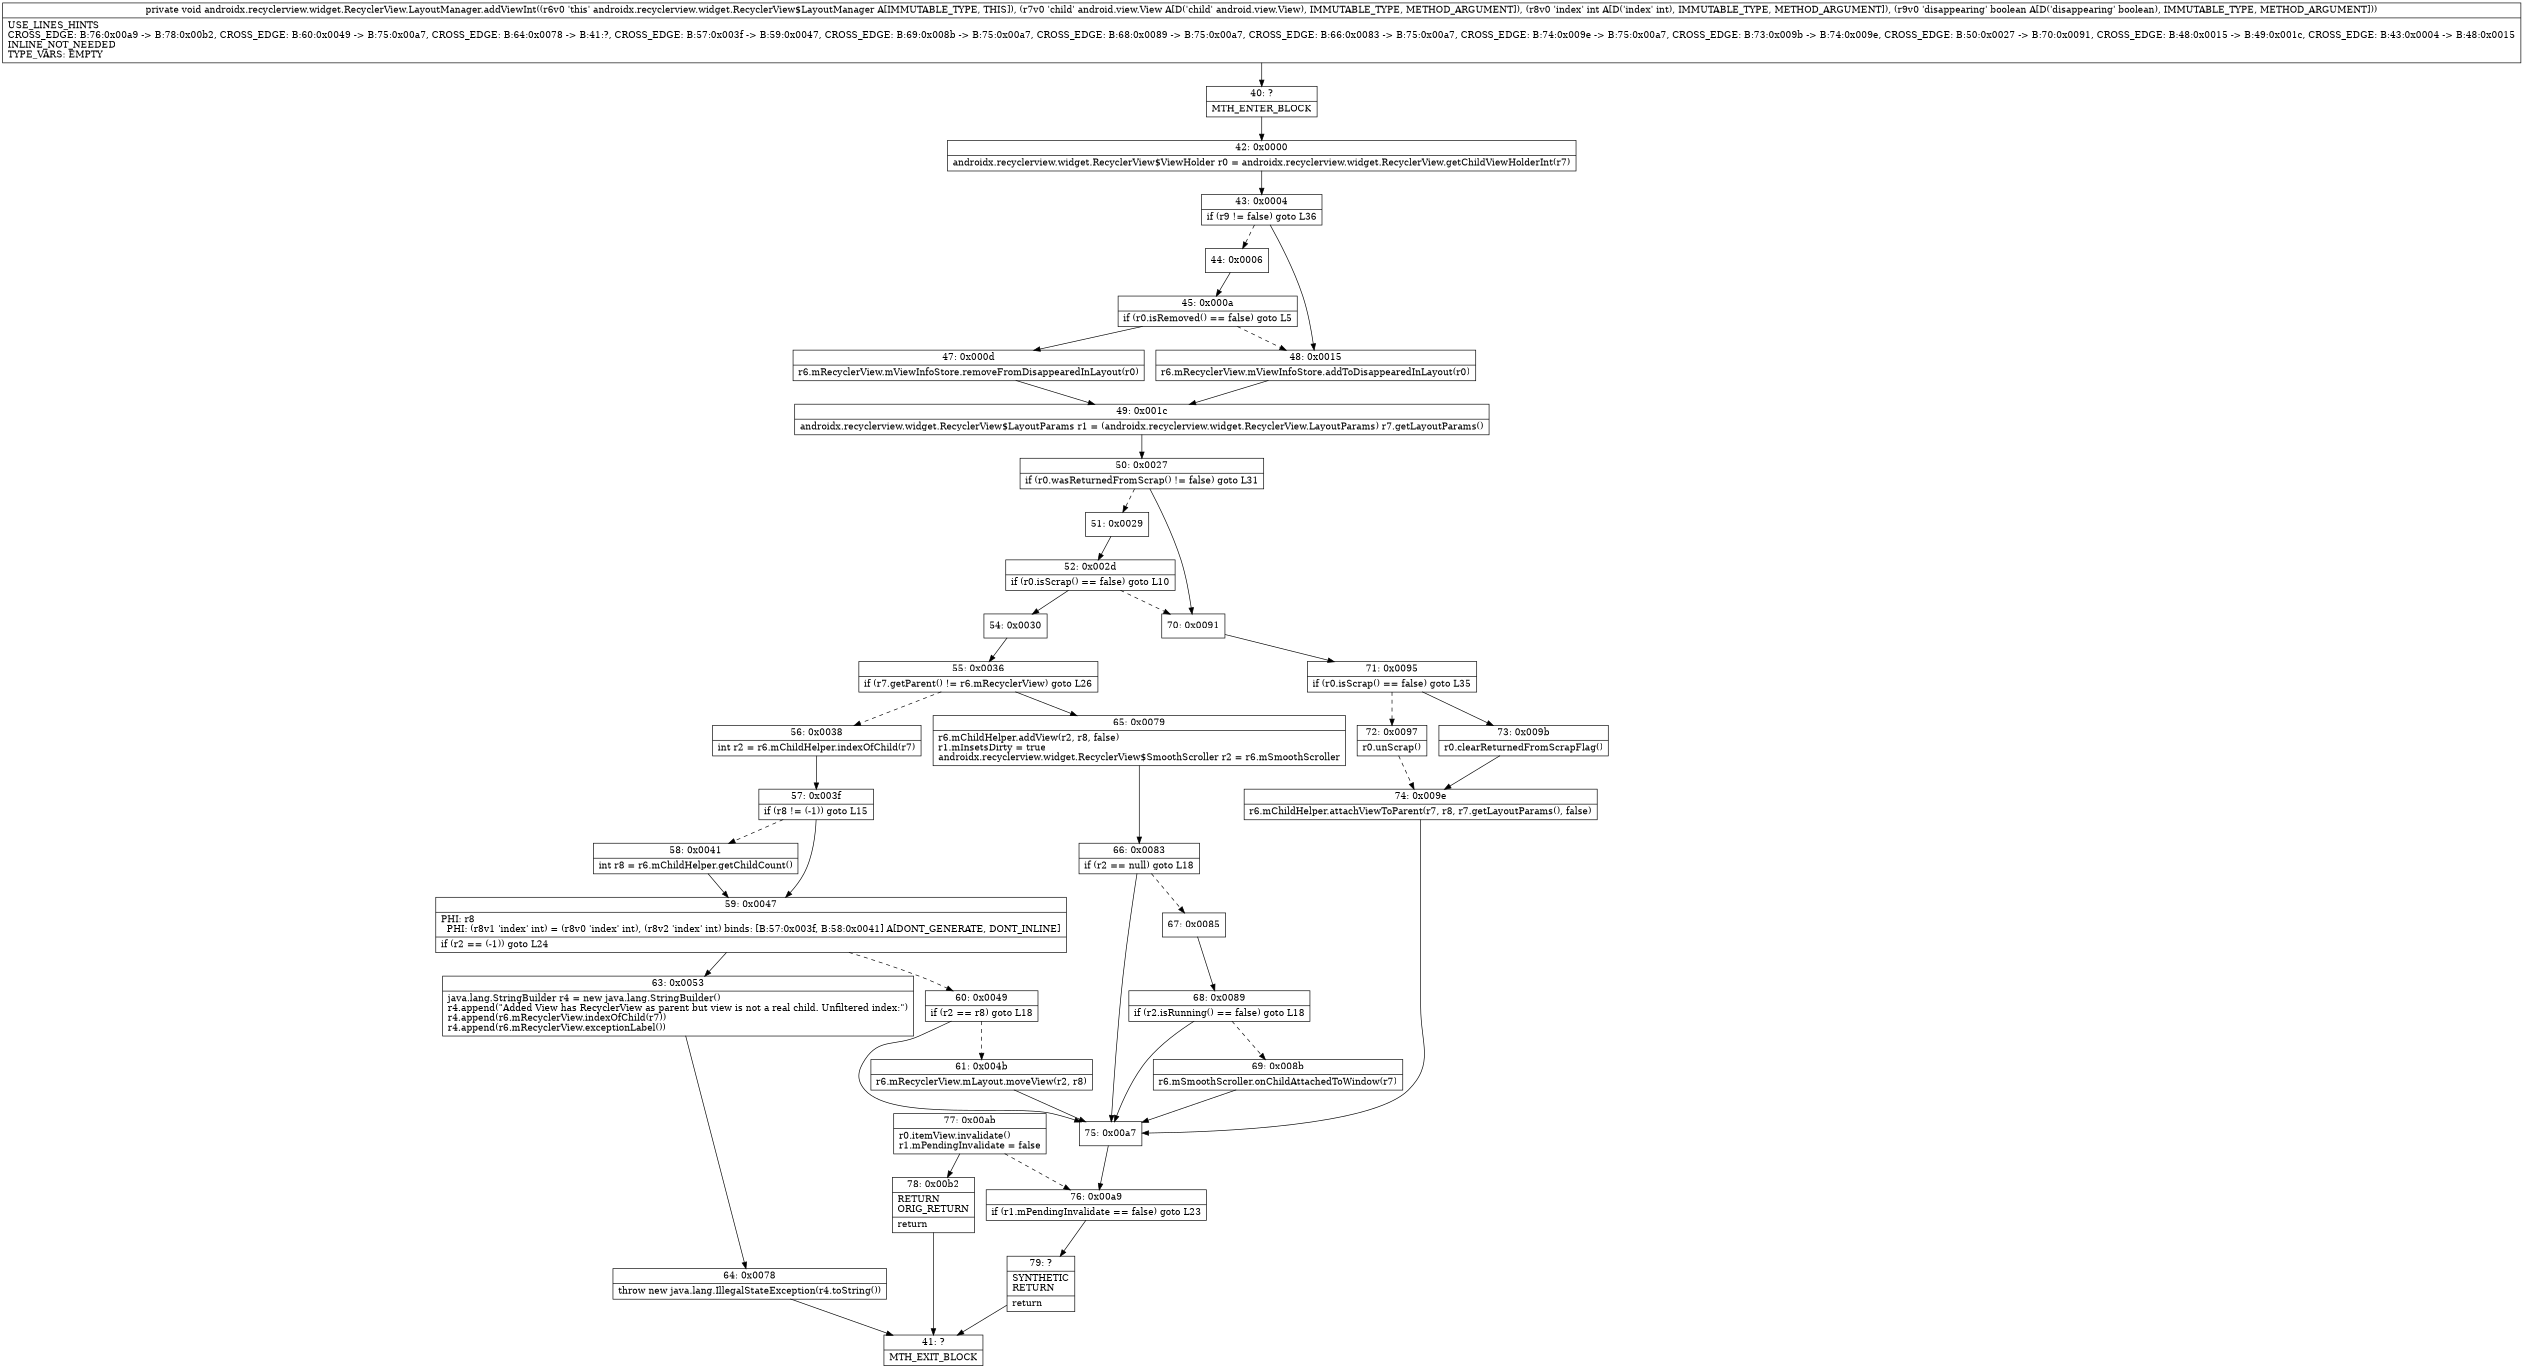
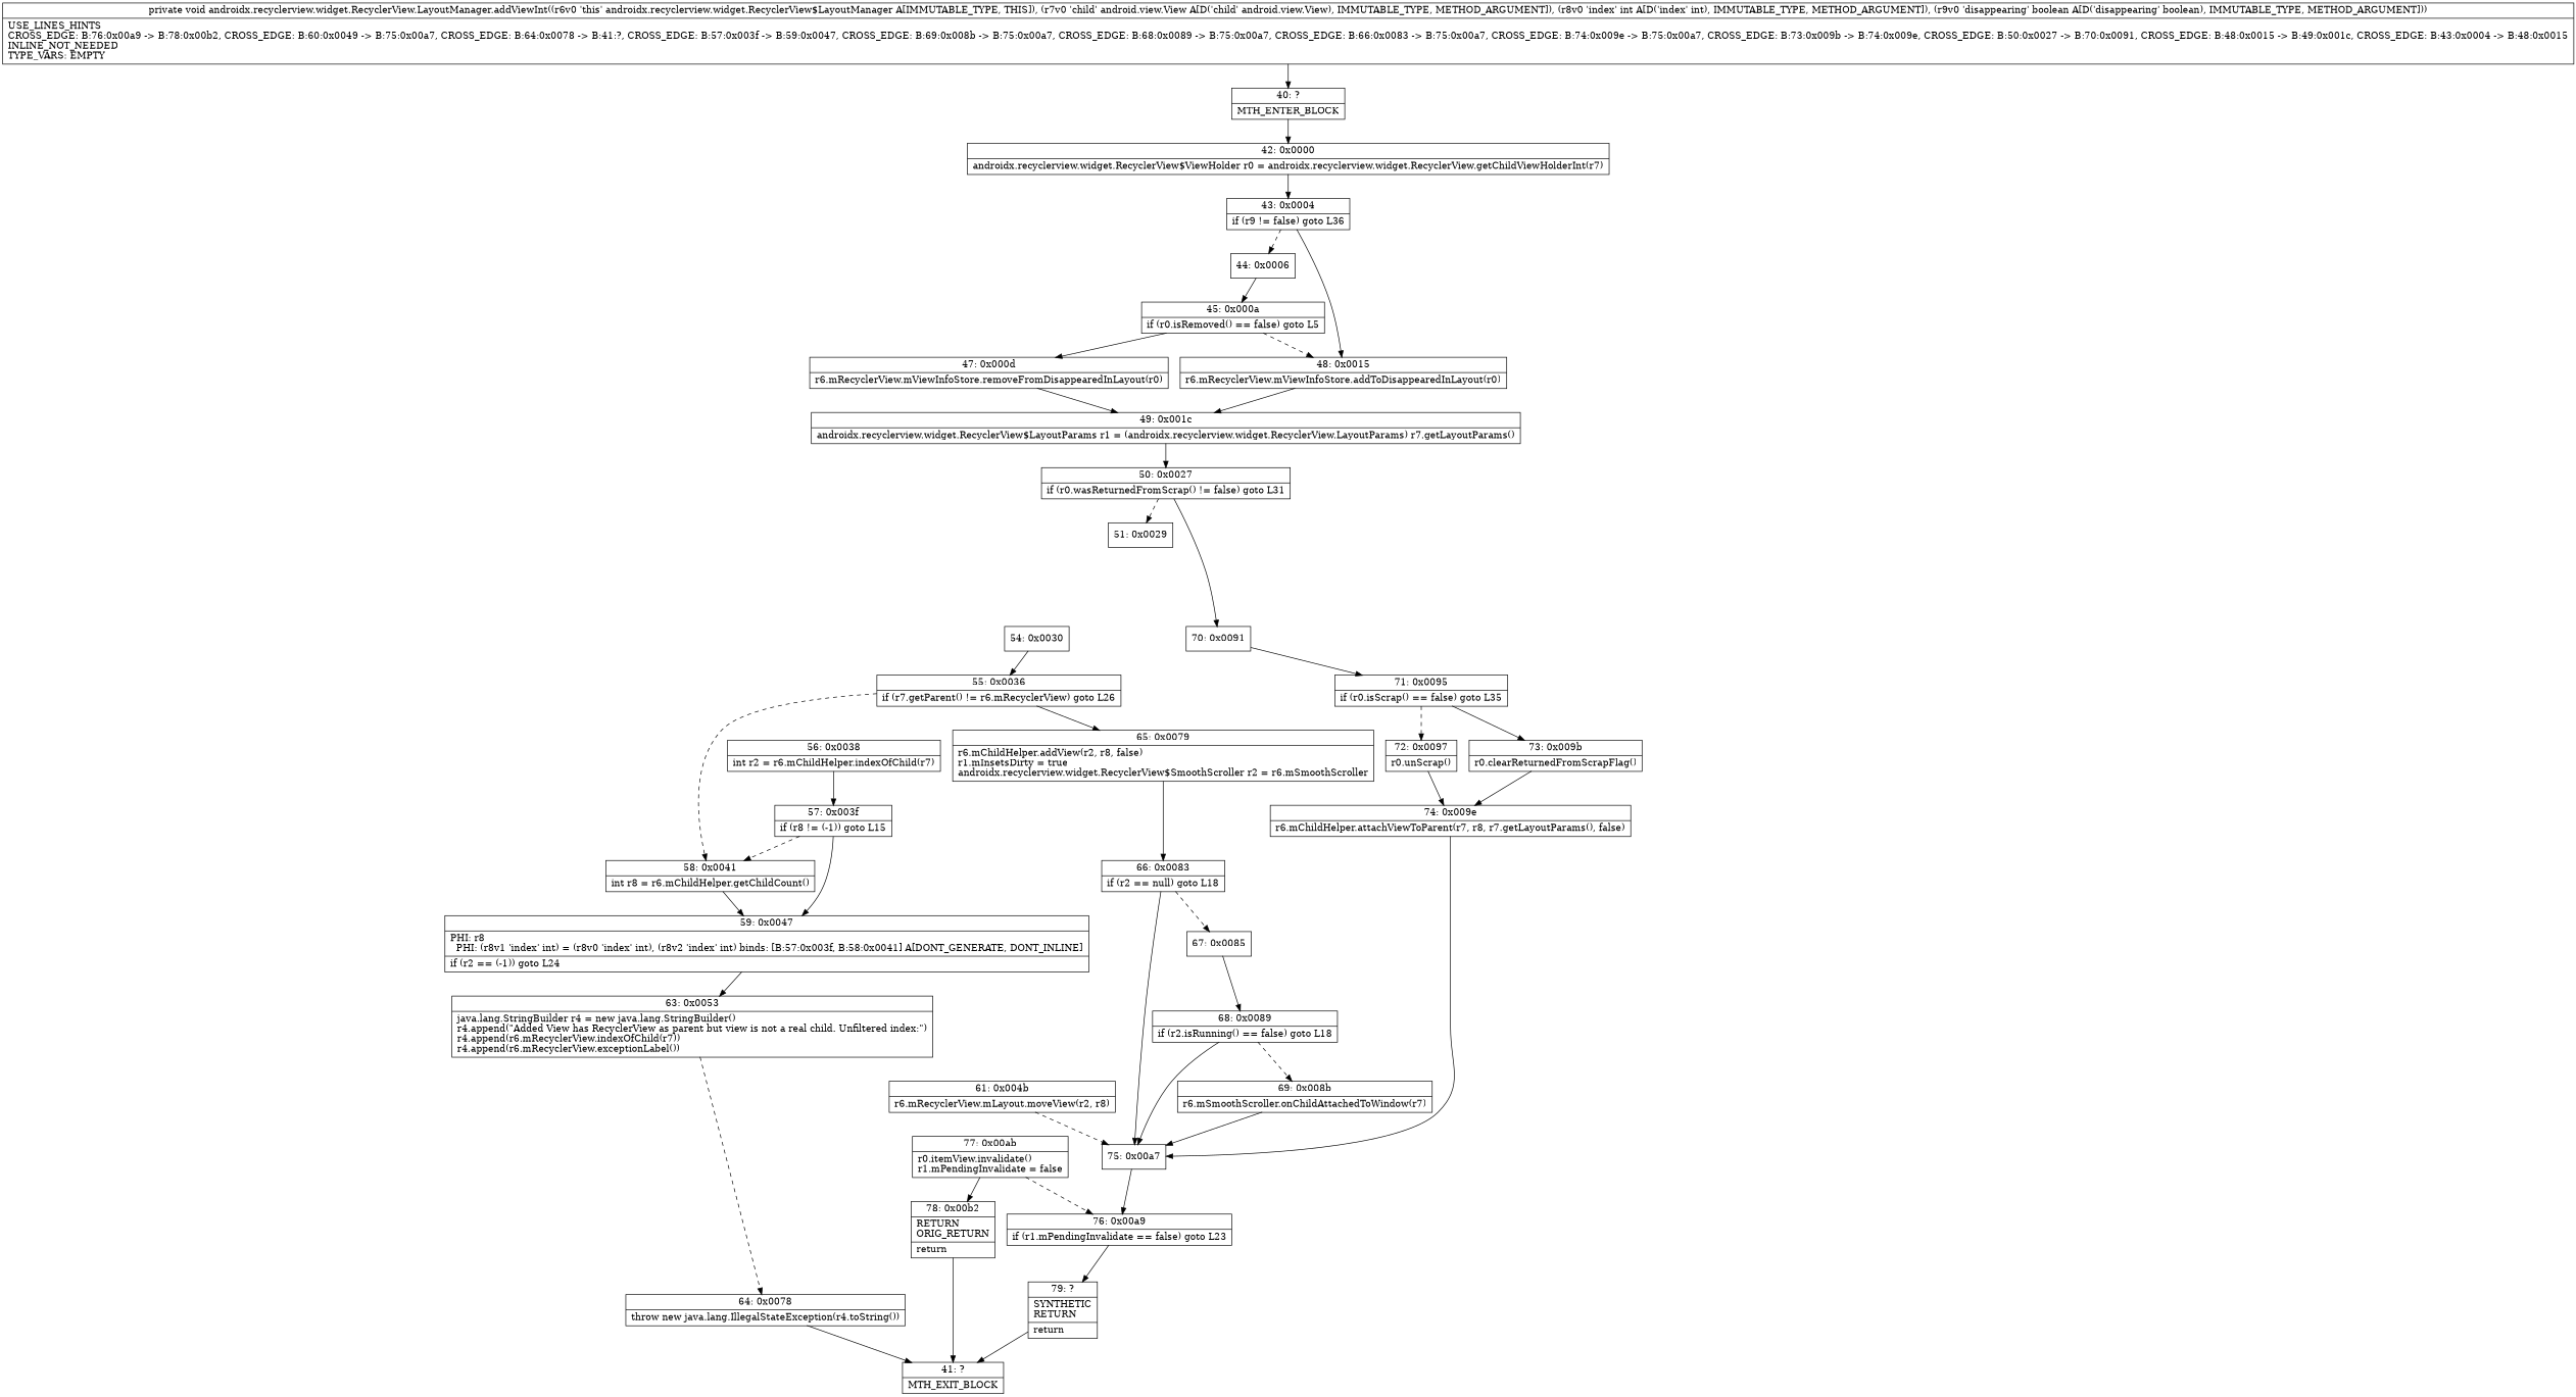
  digraph {
    node [shape=record]
    n1 [label="{40\:\ ?|MTH_ENTER_BLOCK\l}"]
    n2 [label="{42\:\ 0x0000|androidx.recyclerview.widget.RecyclerView$ViewHolder r0 = androidx.recyclerview.widget.RecyclerView.getChildViewHolderInt(r7)\l}"]
    n3 [label="{43\:\ 0x0004|if (r9 != false) goto L36\l}"]
    n4 [label="{44\:\ 0x0006}"]
    n5 [label="{48\:\ 0x0015|r6.mRecyclerView.mViewInfoStore.addToDisappearedInLayout(r0)\l}"]
    n6 [label="{45\:\ 0x000a|if (r0.isRemoved() == false) goto L5\l}"]
    n7 [label="{49\:\ 0x001c|androidx.recyclerview.widget.RecyclerView$LayoutParams r1 = (androidx.recyclerview.widget.RecyclerView.LayoutParams) r7.getLayoutParams()\l}"]
    n8 [label="{47\:\ 0x000d|r6.mRecyclerView.mViewInfoStore.removeFromDisappearedInLayout(r0)\l}"]
    n9 [label="{50\:\ 0x0027|if (r0.wasReturnedFromScrap() != false) goto L31\l}"]
    n10 [label="{51\:\ 0x0029}"]
    n11 [label="{70\:\ 0x0091}"]
-   n12 [label="{52\:\ 0x002d|if (r0.isScrap() == false) goto L10\l}"]
    n13 [label="{71\:\ 0x0095|if (r0.isScrap() == false) goto L35\l}"]
    n14 [label="{54\:\ 0x0030}"]
    n15 [label="{55\:\ 0x0036|if (r7.getParent() != r6.mRecyclerView) goto L26\l}"]
    n16 [label="{56\:\ 0x0038|int r2 = r6.mChildHelper.indexOfChild(r7)\l}"]
    n17 [label="{65\:\ 0x0079|r6.mChildHelper.addView(r2, r8, false)\lr1.mInsetsDirty = true\landroidx.recyclerview.widget.RecyclerView$SmoothScroller r2 = r6.mSmoothScroller\l}"]
    n18 [label="{57\:\ 0x003f|if (r8 != (\-1)) goto L15\l}"]
    n19 [label="{66\:\ 0x0083|if (r2 == null) goto L18\l}"]
    n20 [label="{58\:\ 0x0041|int r8 = r6.mChildHelper.getChildCount()\l}"]
    n21 [label="{59\:\ 0x0047|PHI: r8 \l  PHI: (r8v1 'index' int) = (r8v0 'index' int), (r8v2 'index' int) binds: [B:57:0x003f, B:58:0x0041] A[DONT_GENERATE, DONT_INLINE]\l|if (r2 == (\-1)) goto L24\l}"]
-   n22 [label="{60\:\ 0x0049|if (r2 == r8) goto L18\l}"]
    n23 [label="{63\:\ 0x0053|java.lang.StringBuilder r4 = new java.lang.StringBuilder()\lr4.append(\"Added View has RecyclerView as parent but view is not a real child. Unfiltered index:\")\lr4.append(r6.mRecyclerView.indexOfChild(r7))\lr4.append(r6.mRecyclerView.exceptionLabel())\l}"]
    n24 [label="{61\:\ 0x004b|r6.mRecyclerView.mLayout.moveView(r2, r8)\l}"]
    n25 [label="{75\:\ 0x00a7}"]
    n26 [label="{64\:\ 0x0078|throw new java.lang.IllegalStateException(r4.toString())\l}"]
    n27 [label="{76\:\ 0x00a9|if (r1.mPendingInvalidate == false) goto L23\l}"]
    n28 [label="{79\:\ ?|SYNTHETIC\lRETURN\l|return\l}"]
    n29 [label="{77\:\ 0x00ab|r0.itemView.invalidate()\lr1.mPendingInvalidate = false\l}"]
    n30 [label="{78\:\ 0x00b2|RETURN\lORIG_RETURN\l|return\l}"]
    n31 [label="{41\:\ ?|MTH_EXIT_BLOCK\l}"]
    n32 [label="{67\:\ 0x0085}"]
    n33 [label="{68\:\ 0x0089|if (r2.isRunning() == false) goto L18\l}"]
    n34 [label="{69\:\ 0x008b|r6.mSmoothScroller.onChildAttachedToWindow(r7)\l}"]
    n35 [label="{72\:\ 0x0097|r0.unScrap()\l}"]
    n36 [label="{73\:\ 0x009b|r0.clearReturnedFromScrapFlag()\l}"]
    n37 [label="{74\:\ 0x009e|r6.mChildHelper.attachViewToParent(r7, r8, r7.getLayoutParams(), false)\l}"]
    n38 [label="{private void androidx.recyclerview.widget.RecyclerView.LayoutManager.addViewInt((r6v0 'this' androidx.recyclerview.widget.RecyclerView$LayoutManager A[IMMUTABLE_TYPE, THIS]), (r7v0 'child' android.view.View A[D('child' android.view.View), IMMUTABLE_TYPE, METHOD_ARGUMENT]), (r8v0 'index' int A[D('index' int), IMMUTABLE_TYPE, METHOD_ARGUMENT]), (r9v0 'disappearing' boolean A[D('disappearing' boolean), IMMUTABLE_TYPE, METHOD_ARGUMENT]))  | USE_LINES_HINTS\lCROSS_EDGE: B:76:0x00a9 \-\> B:78:0x00b2, CROSS_EDGE: B:60:0x0049 \-\> B:75:0x00a7, CROSS_EDGE: B:64:0x0078 \-\> B:41:?, CROSS_EDGE: B:57:0x003f \-\> B:59:0x0047, CROSS_EDGE: B:69:0x008b \-\> B:75:0x00a7, CROSS_EDGE: B:68:0x0089 \-\> B:75:0x00a7, CROSS_EDGE: B:66:0x0083 \-\> B:75:0x00a7, CROSS_EDGE: B:74:0x009e \-\> B:75:0x00a7, CROSS_EDGE: B:73:0x009b \-\> B:74:0x009e, CROSS_EDGE: B:50:0x0027 \-\> B:70:0x0091, CROSS_EDGE: B:48:0x0015 \-\> B:49:0x001c, CROSS_EDGE: B:43:0x0004 \-\> B:48:0x0015\lINLINE_NOT_NEEDED\lTYPE_VARS: EMPTY\l}"]
    n1 -> n2
    n2 -> n3
    n3 -> n4 [style=dashed]
    n3 -> n5
    n4 -> n6
    n5 -> n7
    n6 -> n5 [style=dashed]
    n6 -> n8
    n7 -> n9
    n8 -> n7
    n9 -> n10 [style=dashed]
    n9 -> n11
-   n10 -> n12
    n11 -> n13
-   n12 -> n11 [style=dashed]
-   n12 -> n14
    n13 -> n35 [style=dashed]
    n13 -> n36
    n14 -> n15
-   n15 -> n16 [style=dashed]
+   n15 -> n20 [style=dashed]
    n15 -> n17
    n16 -> n18
    n17 -> n19
    n18 -> n20 [style=dashed]
    n18 -> n21
    n19 -> n25
    n19 -> n32 [style=dashed]
    n20 -> n21
-   n21 -> n22 [style=dashed]
    n21 -> n23
-   n22 -> n24 [style=dashed]
-   n22 -> n25
-   n23 -> n26
-   n24 -> n25
+   n23 -> n26 [style=dashed]
+   n24 -> n25 [style=dashed]
    n25 -> n27
    n26 -> n31
    n27 -> n28
    n28 -> n31
    n29 -> n27 [style=dashed]
    n29 -> n30
    n30 -> n31
    n32 -> n33
    n33 -> n25
    n33 -> n34 [style=dashed]
    n34 -> n25
-   n35 -> n37 [style=dashed]
+   n35 -> n37
    n36 -> n37
    n37 -> n25
    n38 -> n1
  }
